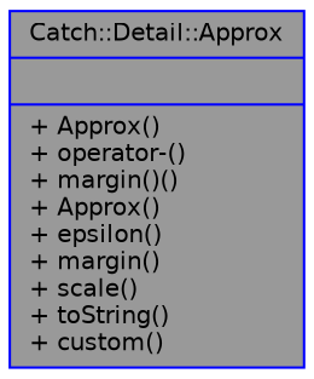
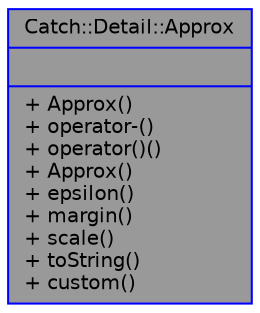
  digraph {
-   n1 [color=blue fillcolor=grey60 fontcolor=black fontname=Helvetica fontsize=10 height=0.2 label="{Catch::Detail::Approx\n||+ Approx()\l+ operator-()\l+ margin()()\l+ Approx()\l+ epsilon()\l+ margin()\l+ scale()\l+ toString()\l+ custom()\l}" shape=record style=filled width=0.4]
+   n1 [color=blue fillcolor=grey60 fontcolor=black fontname=Helvetica fontsize=10 height=0.2 label="{Catch::Detail::Approx\n||+ Approx()\l+ operator-()\l+ operator()()\l+ Approx()\l+ epsilon()\l+ margin()\l+ scale()\l+ toString()\l+ custom()\l}" shape=record style=filled width=0.4]
  }
